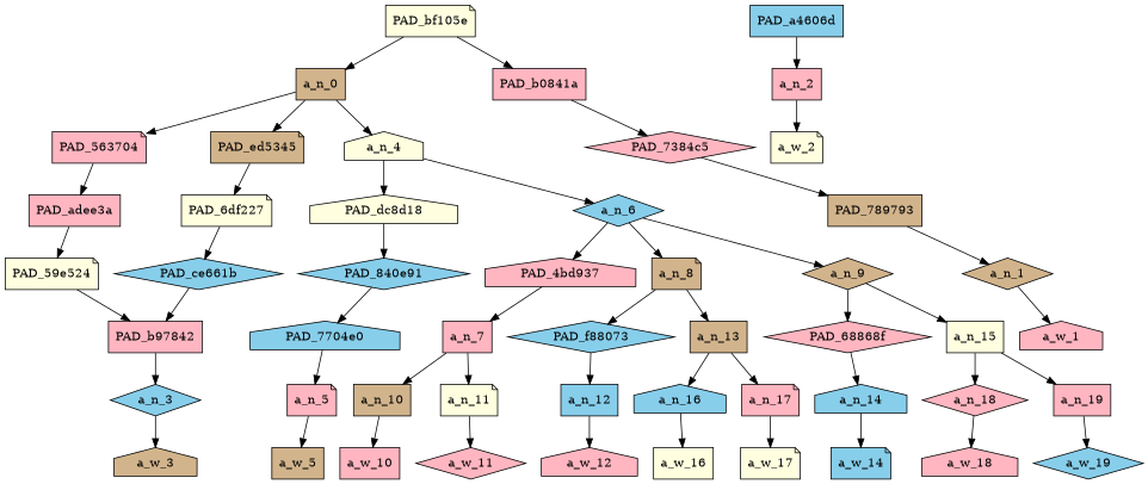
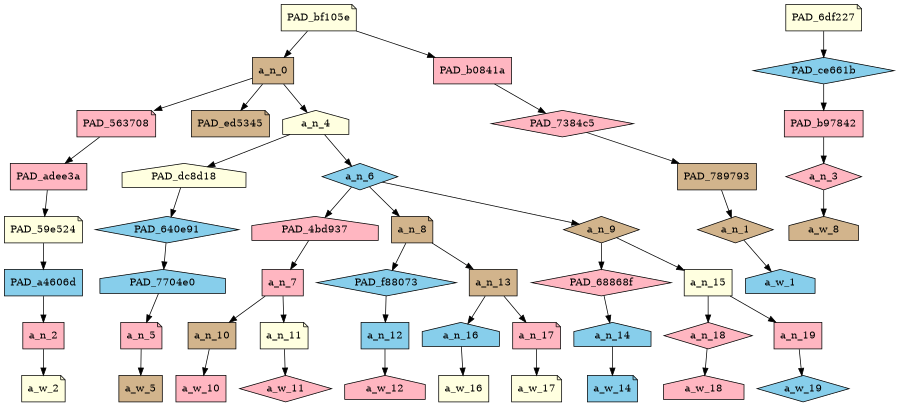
  strict digraph {
    node [div_dir=-1 fillcolor=lightpink index=0 level=1 shape=box style=filled text_span="[1]" value=0.07730809]
    a_n_0 [fillcolor=tan level=6 text_span="[0, 1, 2, 3, 4, 5, 6, 7, 8, 9, 10, 11]" value=1.00000001]
-   PAD_563704 [div_dir=1 index=1 level=5 shape=note]
+   PAD_563704 [div_dir=1 index=1 level=5 shape=note label=PAD_563708]
    PAD_ed5345 [div_dir=1 fillcolor=tan index=2 level=5 shape=note text_span="[2]" value=0.05952555]
    a_n_4 [div_dir=1 fillcolor=lightyellow index=3 level=5 shape=house text_span="[3, 4, 5, 6, 7, 8, 9, 10, 11]" value=0.74614490]
    PAD_bf105e [fillcolor=lightyellow level=5 shape=note text_span="[0]" value=0.11680755]
    PAD_b0841a [level=4 text_span="[0]" value=0.11680755]
    PAD_adee3a [div_dir=1 index=1 level=4]
    PAD_6df227 [div_dir=1 fillcolor=lightyellow index=2 level=4 shape=note text_span="[2]" value=0.05952555]
    PAD_dc8d18 [fillcolor=lightyellow index=3 level=4 shape=house text_span="[3]" value=0.07293782]
    a_n_6 [div_dir=1 fillcolor=skyblue index=4 level=4 shape=diamond text_span="[4, 5, 6, 7, 8, 9, 10, 11]" value=0.67316083]
    PAD_7384c5 [level=3 shape=diamond text_span="[0]" value=0.11680755]
    PAD_59e524 [div_dir=1 fillcolor=lightyellow index=1 level=3 shape=note]
    PAD_ce661b [div_dir=1 fillcolor=skyblue index=2 level=3 shape=diamond text_span="[2]" value=0.05952555]
-   PAD_840e91 [fillcolor=skyblue index=3 level=3 shape=diamond text_span="[3]" value=0.07293782]
+   PAD_840e91 [fillcolor=skyblue index=3 level=3 shape=diamond text_span="[3]" value=0.07293782 label=PAD_640e91]
    PAD_4bd937 [index=4 level=3 shape=house text_span="[4, 5]" value=0.10564366]
    a_n_8 [div_dir=1 fillcolor=tan index=5 level=3 shape=note text_span="[6, 7, 8]" value=0.37433152]
    a_n_9 [fillcolor=tan index=6 level=3 shape=diamond text_span="[9, 10, 11]" value=0.19307516]
    PAD_789793 [fillcolor=tan level=2 text_span="[0]" value=0.11680755]
    a_n_1 [fillcolor=tan shape=diamond text_span="[0]" value=0.11680755]
-   a_w_1 [div_dir=0 level=0 shape=house text_span="[0]" value=interesting]
+   a_w_1 [div_dir=0 fillcolor=skyblue level=0 shape=house text_span="[0]" value=interesting]
    PAD_a4606d [div_dir=1 fillcolor=skyblue index=1 level=2]
    a_n_2 [div_dir=1 index=1]
    a_w_2 [div_dir=0 fillcolor=lightyellow index=1 level=0 shape=note value=do]
    PAD_b97842 [div_dir=1 index=2 level=2 text_span="[2]" value=0.05952555]
-   a_n_3 [div_dir=1 fillcolor=skyblue index=2 shape=diamond text_span="[2]" value=0.05952555]
-   a_w_3 [div_dir=0 fillcolor=tan index=2 level=0 shape=house text_span="[2]" value=you]
+   a_n_3 [div_dir=1 index=2 shape=diamond text_span="[2]" value=0.05952555]
+   a_w_3 [div_dir=0 fillcolor=tan index=2 level=0 shape=house text_span="[2]" value=you label=a_w_8]
    PAD_7704e0 [fillcolor=skyblue index=3 level=2 shape=house text_span="[3]" value=0.07293782]
    a_n_7 [index=4 level=2 text_span="[4, 5]" value=0.10564366]
    PAD_f88073 [fillcolor=skyblue index=5 level=2 shape=diamond text_span="[6]" value=0.05797994]
    a_n_13 [div_dir=1 fillcolor=tan index=6 level=2 text_span="[7, 8]" value=0.31602103]
    PAD_68868f [div_dir=1 index=7 level=2 shape=diamond text_span="[9]" value=0.05226569]
    a_n_15 [fillcolor=lightyellow index=8 level=2 text_span="[10, 11]" value=0.14071352]
    a_n_5 [index=3 shape=note text_span="[3]" value=0.07293782]
    a_w_5 [div_dir=0 fillcolor=tan index=3 level=0 text_span="[3]" value=know]
    a_n_10 [div_dir=1 fillcolor=tan index=4 text_span="[4]" value=0.03894500]
    a_n_11 [fillcolor=lightyellow index=5 shape=note text_span="[5]" value=0.06664846]
    a_n_12 [fillcolor=skyblue index=6 text_span="[6]" value=0.05797994]
    a_n_16 [div_dir=1 fillcolor=skyblue index=7 shape=house text_span="[7]" value=0.19227415]
    a_n_17 [div_dir=1 index=8 shape=note text_span="[8]" value=0.12328320]
    a_n_14 [div_dir=1 fillcolor=skyblue index=9 shape=house text_span="[9]" value=0.05226569]
    a_n_18 [index=10 shape=diamond text_span="[10]" value=0.07147042]
    a_n_19 [index=11 text_span="[11]" value=0.06909296]
    a_w_10 [div_dir=0 index=4 level=0 text_span="[4]" value=a]
    a_w_11 [div_dir=0 index=5 level=0 shape=diamond text_span="[5]" value=lot]
    a_w_12 [div_dir=0 index=6 level=0 shape=house text_span="[6]" value=of]
    a_w_16 [div_dir=0 fillcolor=lightyellow index=7 level=0 text_span="[7]" value=jewish]
    a_w_17 [div_dir=0 fillcolor=lightyellow index=8 level=0 shape=note text_span="[8]" value=women]
    a_w_14 [div_dir=0 fillcolor=skyblue index=9 level=0 shape=note text_span="[9]" value=in]
    a_w_18 [div_dir=0 index=10 level=0 shape=house text_span="[10]" value=real]
    a_w_19 [div_dir=0 fillcolor=skyblue index=11 level=0 shape=diamond text_span="[11]" value=life]
    a_n_0 -> PAD_563704
    a_n_0 -> PAD_ed5345
    a_n_0 -> a_n_4
    PAD_563704 -> PAD_adee3a
-   PAD_ed5345 -> PAD_6df227
    a_n_4 -> PAD_dc8d18
    a_n_4 -> a_n_6
    PAD_bf105e -> a_n_0
    PAD_bf105e -> PAD_b0841a
    PAD_b0841a -> PAD_7384c5
    PAD_adee3a -> PAD_59e524
    PAD_6df227 -> PAD_ce661b
    PAD_dc8d18 -> PAD_840e91
    a_n_6 -> PAD_4bd937
    a_n_6 -> a_n_8
    a_n_6 -> a_n_9
    PAD_7384c5 -> PAD_789793
-   PAD_59e524 -> PAD_b97842
+   PAD_59e524 -> PAD_a4606d
    PAD_ce661b -> PAD_b97842
    PAD_840e91 -> PAD_7704e0
    PAD_4bd937 -> a_n_7
    a_n_8 -> PAD_f88073
    a_n_8 -> a_n_13
    a_n_9 -> PAD_68868f
    a_n_9 -> a_n_15
    PAD_789793 -> a_n_1
    a_n_1 -> a_w_1
    PAD_a4606d -> a_n_2
    a_n_2 -> a_w_2
    PAD_b97842 -> a_n_3
    a_n_3 -> a_w_3
    PAD_7704e0 -> a_n_5
    a_n_7 -> a_n_10
    a_n_7 -> a_n_11
    PAD_f88073 -> a_n_12
    a_n_13 -> a_n_16
    a_n_13 -> a_n_17
    PAD_68868f -> a_n_14
    a_n_15 -> a_n_18
    a_n_15 -> a_n_19
    a_n_5 -> a_w_5
    a_n_10 -> a_w_10
    a_n_11 -> a_w_11
    a_n_12 -> a_w_12
    a_n_16 -> a_w_16
    a_n_17 -> a_w_17
    a_n_14 -> a_w_14
    a_n_18 -> a_w_18
    a_n_19 -> a_w_19
  }
